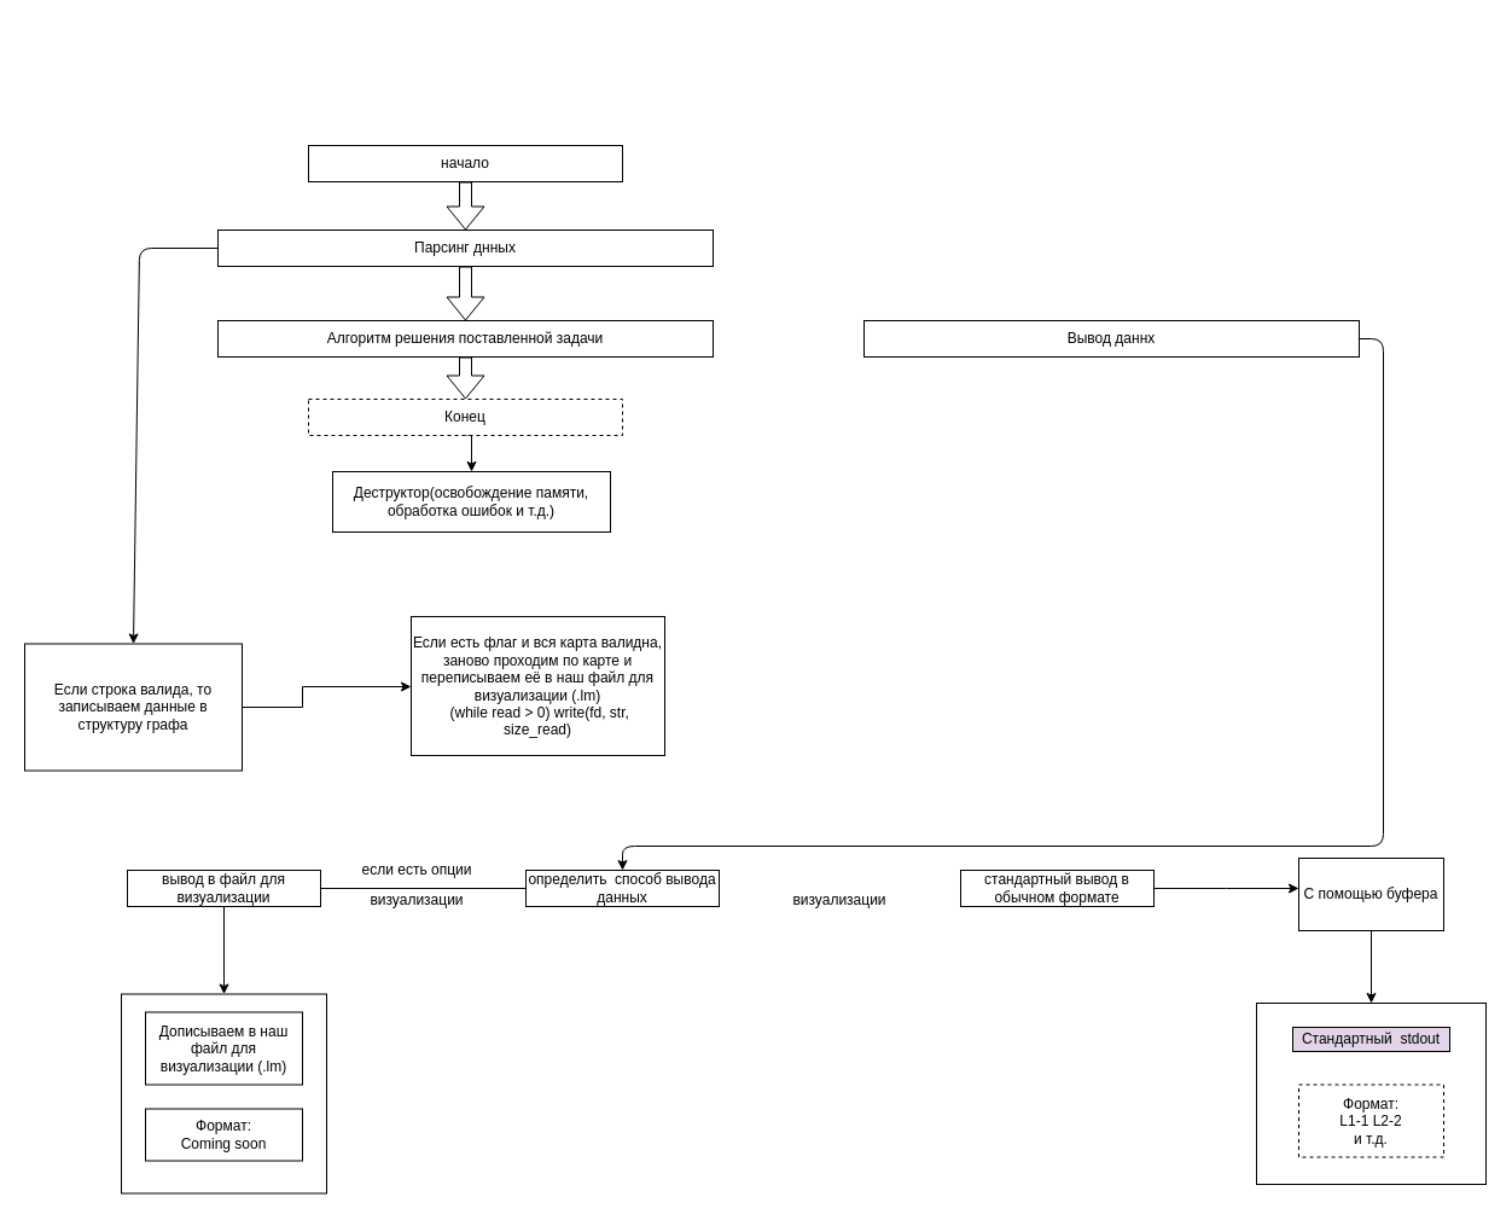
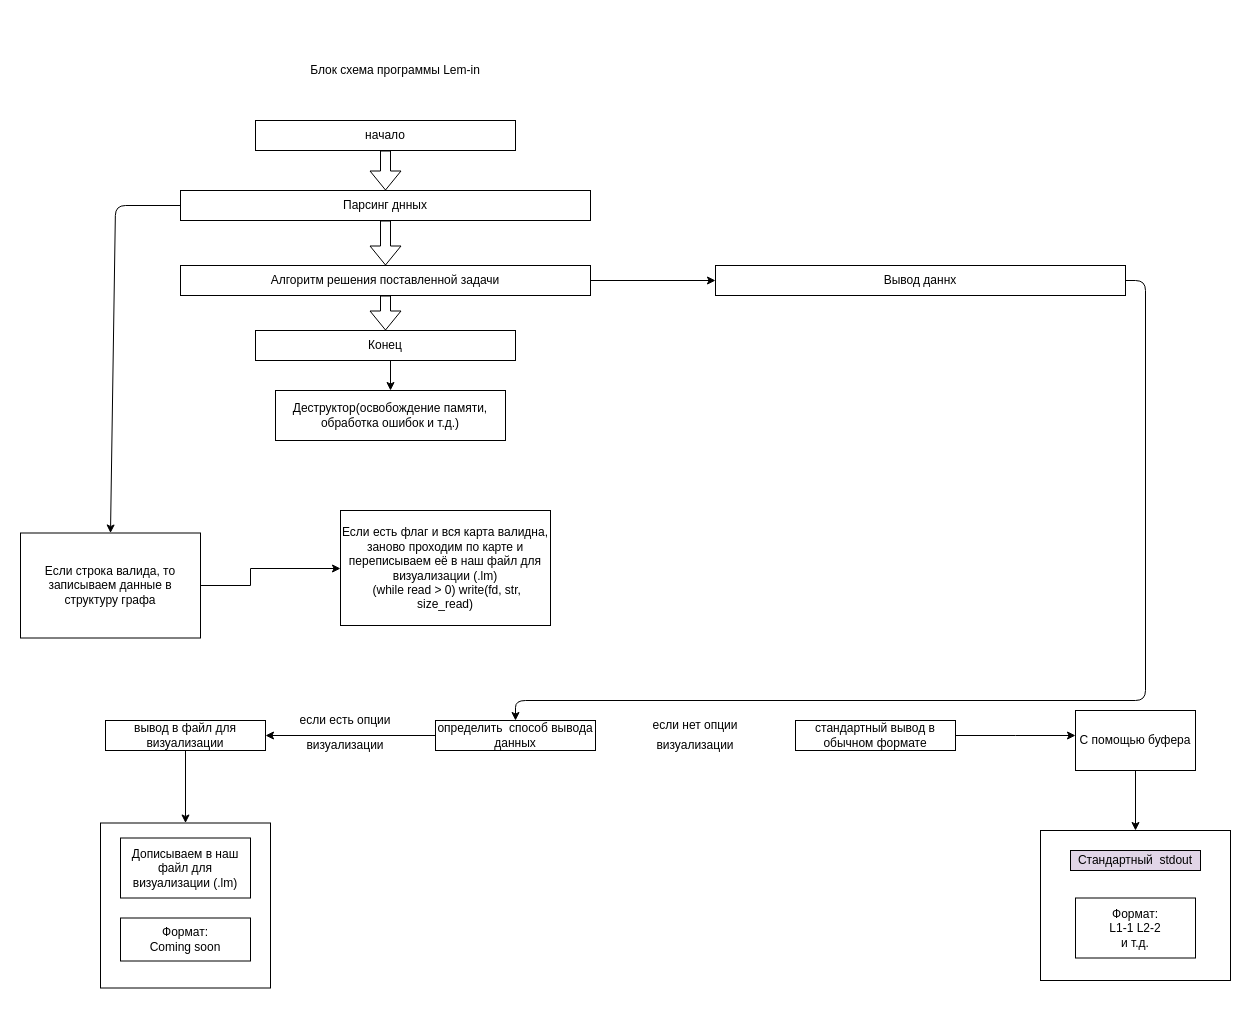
  <mxCell id="0" />
  <mxCell id="1" parent="0" />
+ <mxCell id="2" value="Блок схема программы Lem-in&lt;br&gt;" style="text;html=1;strokeColor=none;fillColor=none;align=center;verticalAlign=middle;whiteSpace=wrap;rounded=0;" parent="1" vertex="1"><mxGeometry x="285" y="20" width="220" height="100" as="geometry" /></mxCell>
  <mxCell id="3" value="Парсинг днных" style="rounded=0;whiteSpace=wrap;html=1;" parent="1" vertex="1"><mxGeometry x="180" y="190" width="410" height="30" as="geometry" /></mxCell>
  <mxCell id="4" value="" style="endArrow=classic;html=1;entryX=0.5;entryY=0;entryDx=0;entryDy=0;exitX=0;exitY=0.5;exitDx=0;exitDy=0;" parent="1" source="3" target="6" edge="1"><mxGeometry width="50" height="50" relative="1" as="geometry"><mxPoint x="145" y="230" as="sourcePoint" /><mxPoint x="375" y="410" as="targetPoint" /><Array as="points"><mxPoint x="115" y="205" /></Array></mxGeometry></mxCell>
  <mxCell id="5" style="edgeStyle=orthogonalEdgeStyle;rounded=0;orthogonalLoop=1;jettySize=auto;html=1;exitX=1;exitY=0.5;exitDx=0;exitDy=0;" parent="1" source="6" target="7" edge="1"><mxGeometry relative="1" as="geometry"><Array as="points"><mxPoint x="250" y="568" /></Array></mxGeometry></mxCell>
  <mxCell id="6" value="Если строка валида, то записываем данные в структуру графа" style="rounded=0;whiteSpace=wrap;html=1;" parent="1" vertex="1"><mxGeometry x="20" y="532.5" width="180" height="105" as="geometry" /></mxCell>
  <mxCell id="7" value="Если есть флаг и вся карта валидна, заново проходим по карте и переписываем её в наш файл для визуализации (.lm)&lt;br&gt;&amp;nbsp;(while read &amp;gt; 0) write(fd, str, size_read)" style="rounded=0;whiteSpace=wrap;html=1;" parent="1" vertex="1"><mxGeometry x="340" y="510" width="210" height="115" as="geometry" /></mxCell>
- <mxCell id="8" style="edgeStyle=orthogonalEdgeStyle;rounded=0;orthogonalLoop=1;jettySize=auto;html=1;exitX=0;exitY=0.5;exitDx=0;exitDy=0;entryX=1;entryY=0.5;entryDx=0;entryDy=0;endArrow=none;" parent="1" source="9" target="14" edge="1"><mxGeometry relative="1" as="geometry" /></mxCell>
+ <mxCell id="8" style="edgeStyle=orthogonalEdgeStyle;rounded=0;orthogonalLoop=1;jettySize=auto;html=1;exitX=0;exitY=0.5;exitDx=0;exitDy=0;entryX=1;entryY=0.5;entryDx=0;entryDy=0;" parent="1" source="9" target="14" edge="1"><mxGeometry relative="1" as="geometry" /></mxCell>
  <mxCell id="9" value="определить&amp;nbsp; способ вывода данных" style="rounded=0;whiteSpace=wrap;html=1;" parent="1" vertex="1"><mxGeometry x="435" y="720" width="160" height="30" as="geometry" /></mxCell>
  <mxCell id="10" value="" style="endArrow=classic;html=1;entryX=0.5;entryY=0;entryDx=0;entryDy=0;exitX=1;exitY=0.5;exitDx=0;exitDy=0;" parent="1" source="20" target="9" edge="1"><mxGeometry width="50" height="50" relative="1" as="geometry"><mxPoint x="1175" y="280" as="sourcePoint" /><mxPoint x="205" y="560" as="targetPoint" /><Array as="points"><mxPoint x="1145" y="280" /><mxPoint x="1145" y="700" /><mxPoint x="515" y="700" /></Array></mxGeometry></mxCell>
  <mxCell id="11" style="edgeStyle=orthogonalEdgeStyle;rounded=0;orthogonalLoop=1;jettySize=auto;html=1;exitX=1;exitY=0.5;exitDx=0;exitDy=0;" parent="1" source="12" edge="1"><mxGeometry relative="1" as="geometry"><mxPoint x="1075" y="735" as="targetPoint" /></mxGeometry></mxCell>
  <mxCell id="12" value="стандартный вывод в обычном формате" style="rounded=0;whiteSpace=wrap;html=1;" parent="1" vertex="1"><mxGeometry x="795" y="720" width="160" height="30" as="geometry" /></mxCell>
  <mxCell id="13" style="edgeStyle=orthogonalEdgeStyle;rounded=0;orthogonalLoop=1;jettySize=auto;html=1;exitX=0.5;exitY=1;exitDx=0;exitDy=0;entryX=0.5;entryY=0;entryDx=0;entryDy=0;" parent="1" source="14" target="29" edge="1"><mxGeometry relative="1" as="geometry" /></mxCell>
  <mxCell id="14" value="вывод в файл для визуализации" style="rounded=0;whiteSpace=wrap;html=1;" parent="1" vertex="1"><mxGeometry x="105" y="720" width="160" height="30" as="geometry" /></mxCell>
+ <mxCell id="15" value="если нет опции&lt;br&gt;" style="text;html=1;strokeColor=none;fillColor=none;align=center;verticalAlign=middle;whiteSpace=wrap;rounded=0;" parent="1" vertex="1"><mxGeometry x="615" y="715" width="160" height="20" as="geometry" /></mxCell>
  <mxCell id="16" value="если есть опции&lt;br&gt;" style="text;html=1;strokeColor=none;fillColor=none;align=center;verticalAlign=middle;whiteSpace=wrap;rounded=0;" parent="1" vertex="1"><mxGeometry x="265" y="710" width="160" height="20" as="geometry" /></mxCell>
  <mxCell id="17" value="визуализации" style="text;html=1;strokeColor=none;fillColor=none;align=center;verticalAlign=middle;whiteSpace=wrap;rounded=0;" parent="1" vertex="1"><mxGeometry x="265" y="735" width="160" height="20" as="geometry" /></mxCell>
  <mxCell id="18" value="визуализации" style="text;html=1;strokeColor=none;fillColor=none;align=center;verticalAlign=middle;whiteSpace=wrap;rounded=0;" parent="1" vertex="1"><mxGeometry x="615" y="735" width="160" height="20" as="geometry" /></mxCell>
  <mxCell id="19" value="" style="rounded=0;whiteSpace=wrap;html=1;" parent="1" vertex="1"><mxGeometry x="1040" y="830" width="190" height="150" as="geometry" /></mxCell>
  <mxCell id="20" value="Вывод даннх" style="rounded=0;whiteSpace=wrap;html=1;" parent="1" vertex="1"><mxGeometry x="715" y="265" width="410" height="30" as="geometry" /></mxCell>
+ <mxCell id="21" value="" style="endArrow=classic;html=1;exitX=1;exitY=0.5;exitDx=0;exitDy=0;entryX=0;entryY=0.5;entryDx=0;entryDy=0;" parent="1" source="33" target="20" edge="1"><mxGeometry width="50" height="50" relative="1" as="geometry"><mxPoint x="585" y="295" as="sourcePoint" /><mxPoint x="165" y="442.5" as="targetPoint" /><Array as="points" /></mxGeometry></mxCell>
  <mxCell id="22" value="начало" style="rounded=0;whiteSpace=wrap;html=1;" parent="1" vertex="1"><mxGeometry x="255" y="120" width="260" height="30" as="geometry" /></mxCell>
  <mxCell id="23" style="edgeStyle=orthogonalEdgeStyle;rounded=0;orthogonalLoop=1;jettySize=auto;html=1;exitX=0.5;exitY=1;exitDx=0;exitDy=0;entryX=0.5;entryY=0;entryDx=0;entryDy=0;" edge="1" parent="1" source="24" target="37"><mxGeometry relative="1" as="geometry" /></mxCell>
- <mxCell id="24" value="Конец" style="rounded=0;whiteSpace=wrap;html=1;dashed=1;" parent="1" vertex="1"><mxGeometry x="255" y="330" width="260" height="30" as="geometry" /></mxCell>
+ <mxCell id="24" value="Конец" style="rounded=0;whiteSpace=wrap;html=1;" parent="1" vertex="1"><mxGeometry x="255" y="330" width="260" height="30" as="geometry" /></mxCell>
  <mxCell id="25" value="" style="shape=flexArrow;endArrow=classic;html=1;exitX=0.5;exitY=1;exitDx=0;exitDy=0;entryX=0.5;entryY=0;entryDx=0;entryDy=0;" parent="1" source="22" target="3" edge="1"><mxGeometry width="50" height="50" relative="1" as="geometry"><mxPoint x="360" y="200" as="sourcePoint" /><mxPoint x="410" y="150" as="targetPoint" /></mxGeometry></mxCell>
  <mxCell id="26" value="" style="shape=flexArrow;endArrow=classic;html=1;exitX=0.5;exitY=1;exitDx=0;exitDy=0;entryX=0.5;entryY=0;entryDx=0;entryDy=0;" parent="1" source="3" target="33" edge="1"><mxGeometry width="50" height="50" relative="1" as="geometry"><mxPoint x="75" y="1130" as="sourcePoint" /><mxPoint x="395" y="260" as="targetPoint" /></mxGeometry></mxCell>
  <mxCell id="27" value="Стандартный&amp;nbsp; stdout" style="rounded=0;whiteSpace=wrap;html=1;fillColor=#e1d5e7;" parent="1" vertex="1"><mxGeometry x="1070" y="850" width="130" height="20" as="geometry" /></mxCell>
- <mxCell id="28" value="Формат:&lt;br&gt;L1-1 L2-2&lt;br&gt;и т.д." style="rounded=0;whiteSpace=wrap;html=1;dashed=1;" parent="1" vertex="1"><mxGeometry x="1075" y="897.5" width="120" height="60" as="geometry" /></mxCell>
+ <mxCell id="28" value="Формат:&lt;br&gt;L1-1 L2-2&lt;br&gt;и т.д." style="rounded=0;whiteSpace=wrap;html=1;" parent="1" vertex="1"><mxGeometry x="1075" y="897.5" width="120" height="60" as="geometry" /></mxCell>
  <mxCell id="29" value="" style="rounded=0;whiteSpace=wrap;html=1;" parent="1" vertex="1"><mxGeometry x="100" y="822.5" width="170" height="165" as="geometry" /></mxCell>
  <mxCell id="30" value="Дописываем в наш файл для визуализации (.lm)" style="rounded=0;whiteSpace=wrap;html=1;" parent="1" vertex="1"><mxGeometry x="120" y="837.5" width="130" height="60" as="geometry" /></mxCell>
  <mxCell id="31" value="Формат:&lt;br&gt;Coming soon" style="rounded=0;whiteSpace=wrap;html=1;" parent="1" vertex="1"><mxGeometry x="120" y="917.5" width="130" height="43" as="geometry" /></mxCell>
  <mxCell id="32" style="edgeStyle=orthogonalEdgeStyle;rounded=0;orthogonalLoop=1;jettySize=auto;html=1;exitX=0.5;exitY=1;exitDx=0;exitDy=0;" parent="1" source="31" target="31" edge="1"><mxGeometry relative="1" as="geometry" /></mxCell>
  <mxCell id="33" value="Алгоритм решения поставленной задачи" style="rounded=0;whiteSpace=wrap;html=1;" parent="1" vertex="1"><mxGeometry x="180" y="265" width="410" height="30" as="geometry" /></mxCell>
  <mxCell id="34" value="" style="shape=flexArrow;endArrow=classic;html=1;exitX=0.5;exitY=1;exitDx=0;exitDy=0;entryX=0.5;entryY=0;entryDx=0;entryDy=0;" parent="1" source="33" target="24" edge="1"><mxGeometry width="50" height="50" relative="1" as="geometry"><mxPoint x="585" y="450" as="sourcePoint" /><mxPoint x="635" y="400" as="targetPoint" /><Array as="points" /></mxGeometry></mxCell>
  <mxCell id="35" style="edgeStyle=orthogonalEdgeStyle;rounded=0;orthogonalLoop=1;jettySize=auto;html=1;exitX=0.5;exitY=1;exitDx=0;exitDy=0;entryX=0.5;entryY=0;entryDx=0;entryDy=0;" parent="1" source="36" target="19" edge="1"><mxGeometry relative="1" as="geometry" /></mxCell>
  <mxCell id="36" value="С помощью буфера" style="rounded=0;whiteSpace=wrap;html=1;" parent="1" vertex="1"><mxGeometry x="1075" y="710" width="120" height="60" as="geometry" /></mxCell>
  <mxCell id="37" value="Деструктор(освобождение памяти, обработка ошибок и т.д.)" style="rounded=0;whiteSpace=wrap;html=1;" vertex="1" parent="1"><mxGeometry x="275" y="390" width="230" height="50" as="geometry" /></mxCell>
